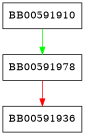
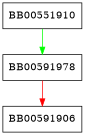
  digraph {
    splines=ortho
    node [shape=box]
-   BB00591910
+   BB00591910 [label=BB00551910]
    BB00591978
-   BB00591936
+   BB00591936 [label=BB00591906]
    BB00591910 -> BB00591978 [color=green]
    BB00591978 -> BB00591936 [color=red]
  }
